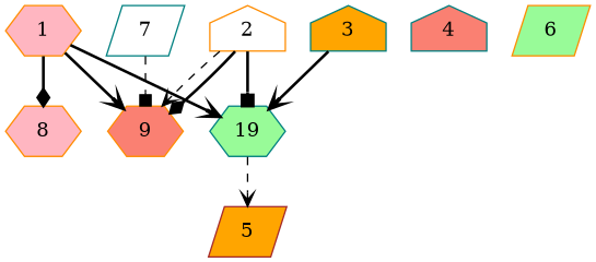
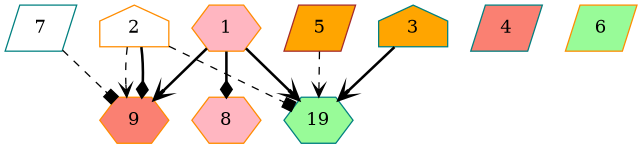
  digraph {
    node [alpha=0.08 color=darkorange fillcolor=lightpink shape=hexagon style=filled]
    edge [arrowhead=vee style=bold]
    1 [expect_size=5645312]
    8 [alpha=0.15 expect_size=46059520]
    9 [alpha=0.09 expect_size=16237568 fillcolor=salmon]
    n4 [color=teal expect_size=40291328 fillcolor=palegreen label=19]
    2 [alpha=0.14 expect_size=13160448 fillcolor=white shape=house]
    3 [alpha=0.06 color=teal expect_size=17172480 fillcolor=orange shape=house]
-   4 [alpha=0.10 color=teal expect_size=48318464 fillcolor=salmon shape=house]
+   4 [alpha=0.10 color=teal expect_size=48318464 fillcolor=salmon shape=parallelogram]
    5 [alpha=0.11 color=brown expect_size=21566464 fillcolor=orange shape=parallelogram]
    6 [alpha=0.01 expect_size=11351040 fillcolor=palegreen shape=parallelogram]
    7 [alpha=0.11 color=teal expect_size=50987008 fillcolor=white shape=parallelogram]
    1 -> 8 [arrowhead=diamond]
    1 -> 9
    1 -> n4
    2 -> 9 [style=dashed]
    2 -> 9 [arrowhead=diamond]
-   2 -> n4 [arrowhead=box]
+   2 -> n4 [arrowhead=box style=dashed]
    3 -> n4
-   n4 -> 5 [style=dashed]
+   5 -> n4 [style=dashed]
    7 -> 9 [arrowhead=box style=dashed]
  }
